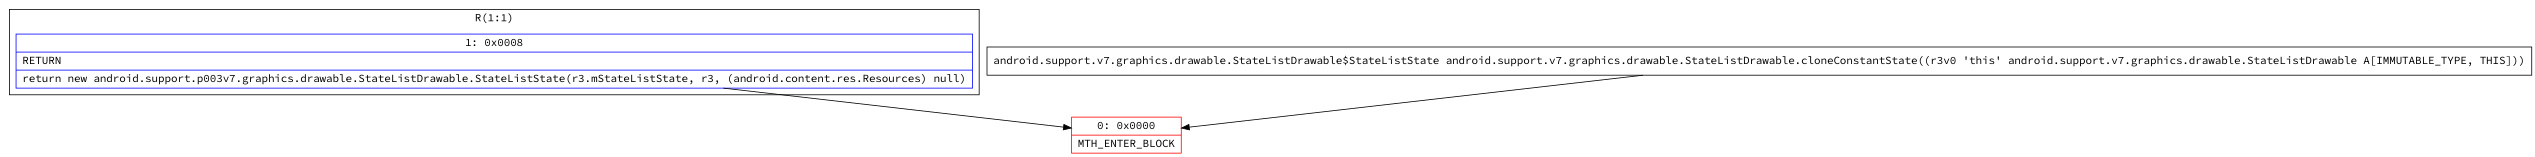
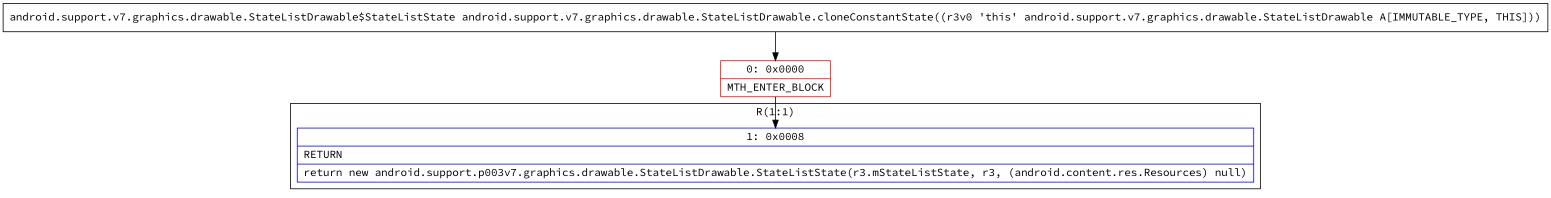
  digraph {
    fontname="Source Code Pro"
    node [shape=record fontname="Source Code Pro"]
    edge [fontname="Source Code Pro"]
    n1 [color=blue label="{1\:\ 0x0008|RETURN\l|return new android.support.p003v7.graphics.drawable.StateListDrawable.StateListState(r3.mStateListState, r3, (android.content.res.Resources) null)\l}"]
    n2 [color=red label="{0\:\ 0x0000|MTH_ENTER_BLOCK\l}"]
    n3 [label="{android.support.v7.graphics.drawable.StateListDrawable$StateListState android.support.v7.graphics.drawable.StateListDrawable.cloneConstantState((r3v0 'this' android.support.v7.graphics.drawable.StateListDrawable A[IMMUTABLE_TYPE, THIS])) }"]
    subgraph cluster_1 {
      label="R(1:1)"
      n1
    }
-   n1 -> n2
+   n2 -> n1
    n3 -> n2
  }
